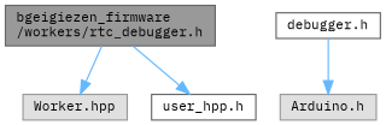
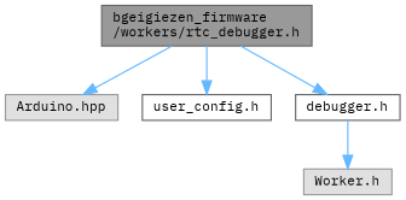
  digraph {
    fontname="IBM Plex Mono"
    node [color=grey60 fillcolor="#E0E0E0" fontname="IBM Plex Mono" fontsize=10 shape=box style=filled]
    edge [color=steelblue1 fontname="IBM Plex Mono" fontsize=10 labelfontname=Helvetica labelfontsize=10 style=solid]
    n1 [color=gray40 fillcolor=grey60 fontcolor=black height=0.2 label="bgeigiezen_firmware\l/workers/rtc_debugger.h" width=0.4]
-   n2 [height=0.2 label="Worker.hpp" width=0.4]
-   n3 [color=grey40 fillcolor=white height=0.2 label="user_hpp.h" width=0.4]
+   n2 [height=0.2 label="Arduino.hpp" width=0.4]
+   n3 [color=grey40 fillcolor=white height=0.2 label="user_config.h" width=0.4]
    n4 [color=grey40 fillcolor=white height=0.2 label="debugger.h" width=0.4]
-   n5 [height=0.2 label="Arduino.h" width=0.4]
+   n5 [height=0.2 label="Worker.h" width=0.4]
    n1 -> n2
    n1 -> n3
+   n1 -> n4
    n4 -> n5
  }
